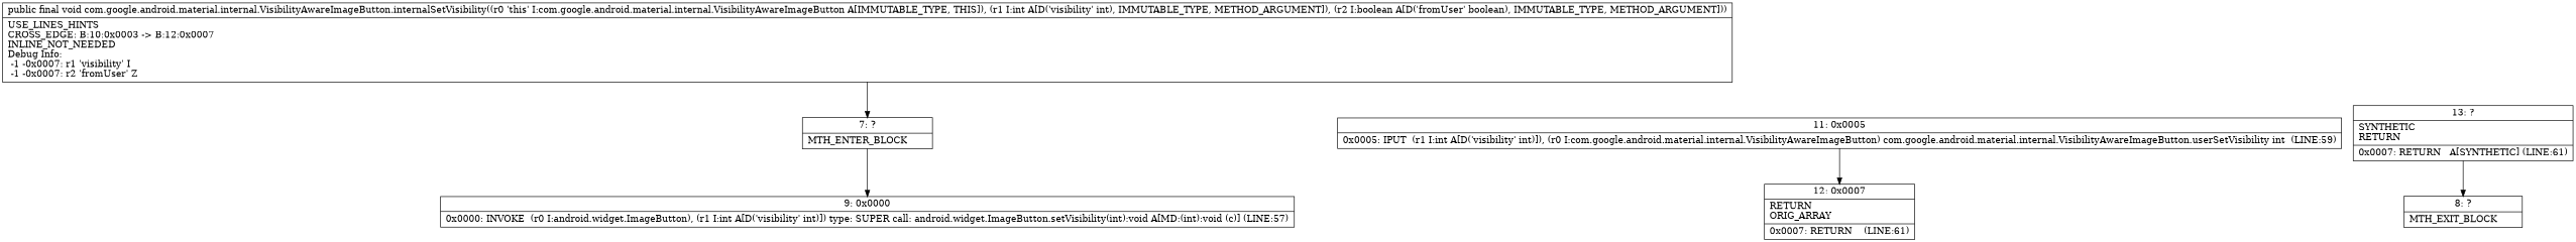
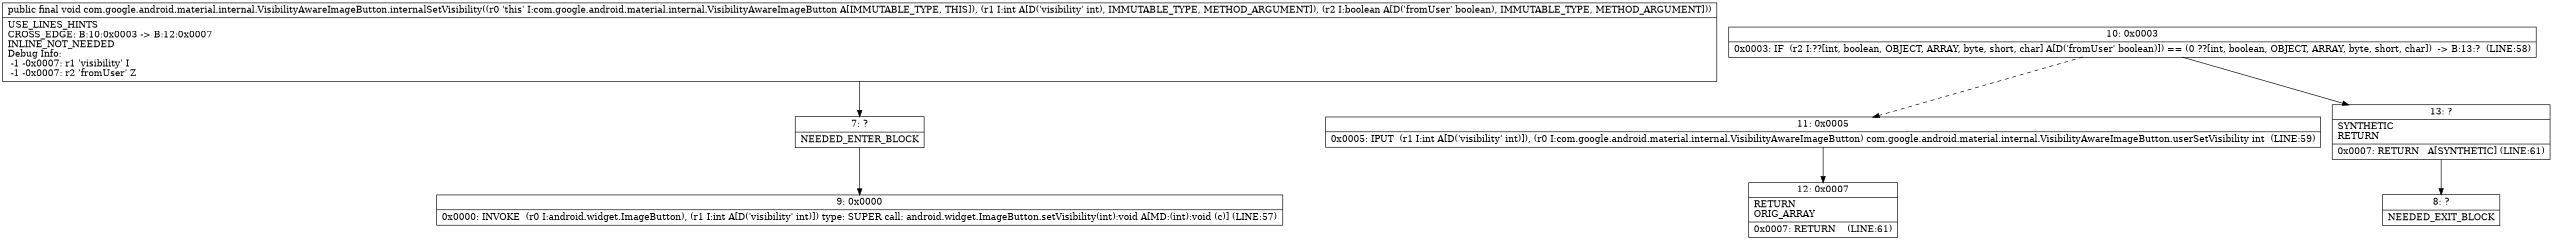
  digraph {
    node [shape=record]
-   n1 [label="{7\:\ ?|MTH_ENTER_BLOCK\l}"]
+   n1 [label="{7\:\ ?|NEEDED_ENTER_BLOCK\l}"]
    n2 [label="{9\:\ 0x0000|0x0000: INVOKE  (r0 I:android.widget.ImageButton), (r1 I:int A[D('visibility' int)]) type: SUPER call: android.widget.ImageButton.setVisibility(int):void A[MD:(int):void (c)] (LINE:57)\l}"]
+   n3 [label="{10\:\ 0x0003|0x0003: IF  (r2 I:??[int, boolean, OBJECT, ARRAY, byte, short, char] A[D('fromUser' boolean)]) == (0 ??[int, boolean, OBJECT, ARRAY, byte, short, char])  \-\> B:13:?  (LINE:58)\l}"]
    n4 [label="{11\:\ 0x0005|0x0005: IPUT  (r1 I:int A[D('visibility' int)]), (r0 I:com.google.android.material.internal.VisibilityAwareImageButton) com.google.android.material.internal.VisibilityAwareImageButton.userSetVisibility int  (LINE:59)\l}"]
    n5 [label="{13\:\ ?|SYNTHETIC\lRETURN\l|0x0007: RETURN   A[SYNTHETIC] (LINE:61)\l}"]
    n6 [label="{12\:\ 0x0007|RETURN\lORIG_ARRAY\l|0x0007: RETURN    (LINE:61)\l}"]
-   n7 [label="{8\:\ ?|MTH_EXIT_BLOCK\l}"]
+   n7 [label="{8\:\ ?|NEEDED_EXIT_BLOCK\l}"]
    n8 [label="{public final void com.google.android.material.internal.VisibilityAwareImageButton.internalSetVisibility((r0 'this' I:com.google.android.material.internal.VisibilityAwareImageButton A[IMMUTABLE_TYPE, THIS]), (r1 I:int A[D('visibility' int), IMMUTABLE_TYPE, METHOD_ARGUMENT]), (r2 I:boolean A[D('fromUser' boolean), IMMUTABLE_TYPE, METHOD_ARGUMENT]))  | USE_LINES_HINTS\lCROSS_EDGE: B:10:0x0003 \-\> B:12:0x0007\lINLINE_NOT_NEEDED\lDebug Info:\l  \-1 \-0x0007: r1 'visibility' I\l  \-1 \-0x0007: r2 'fromUser' Z\l}"]
    n1 -> n2
+   n3 -> n4 [style=dashed]
+   n3 -> n5
    n4 -> n6
    n5 -> n7
    n8 -> n1
  }
